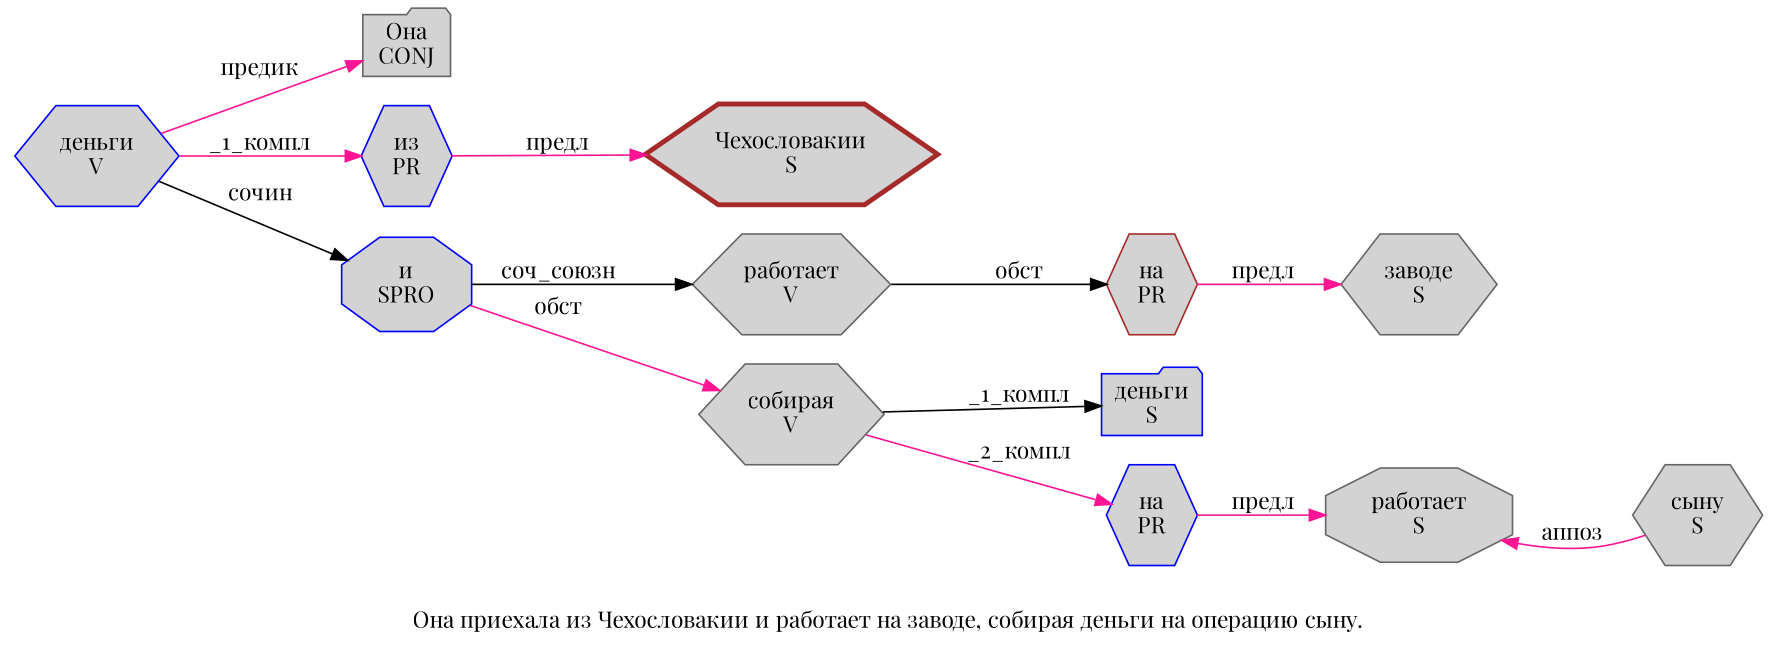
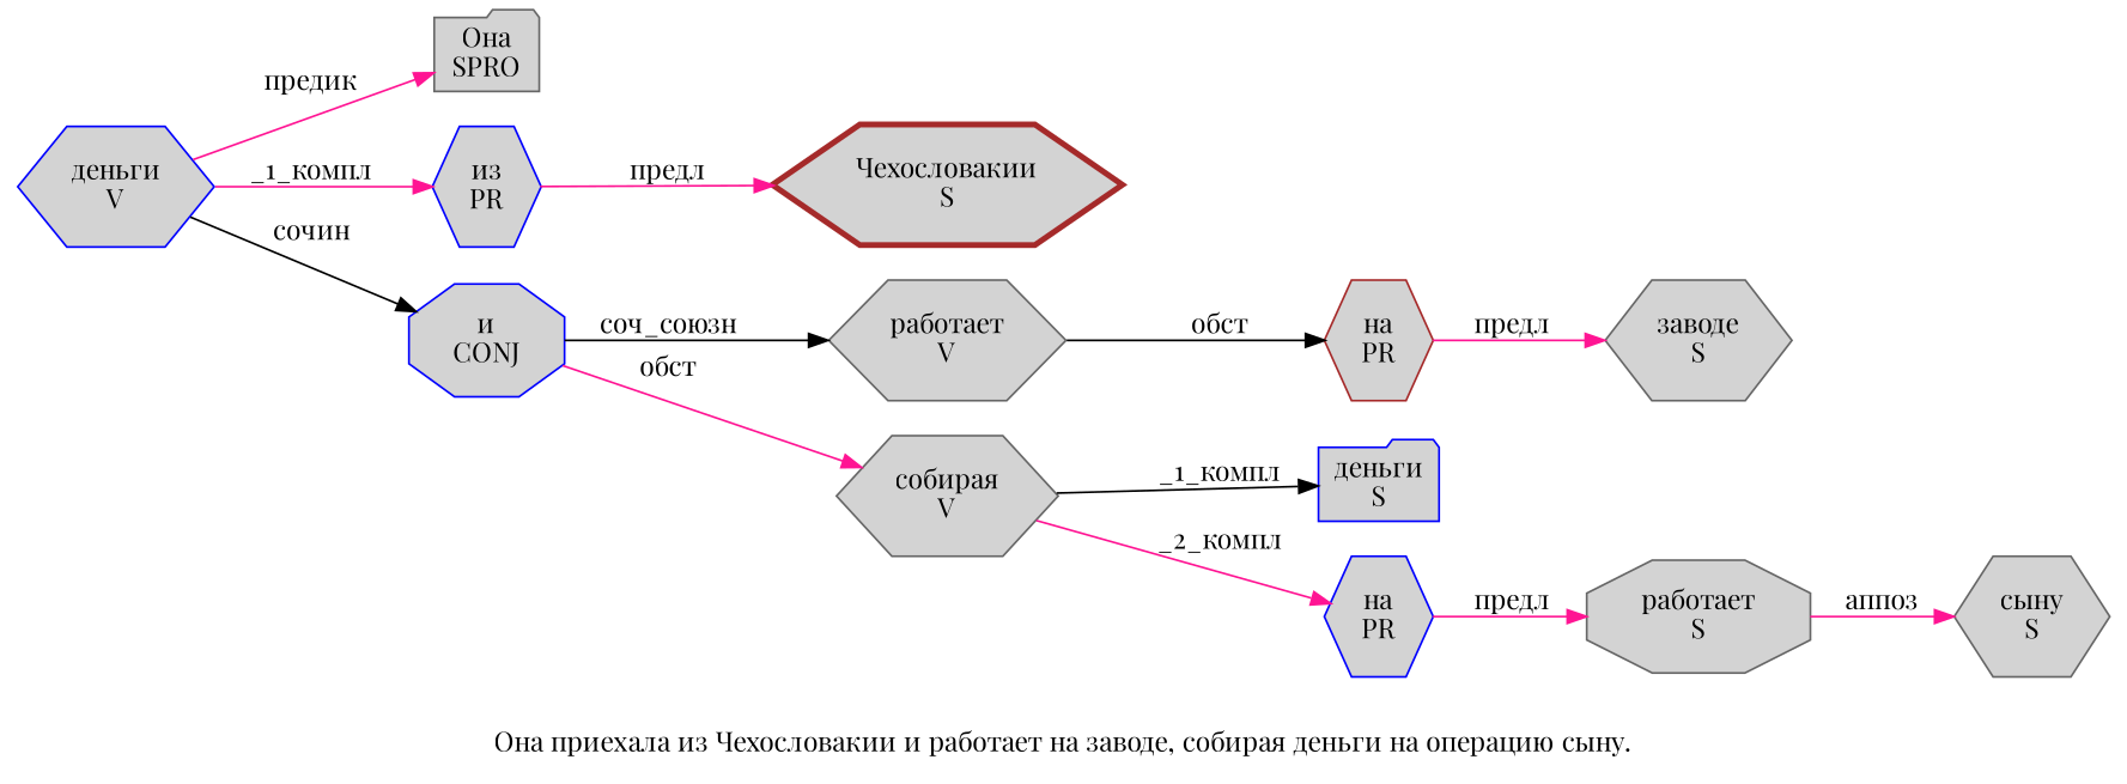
  digraph {
    fontname="Playfair Display"
    label="Она приехала из Чехословакии и работает на заводе, собирая деньги на операцию сыну."
    rankdir=LR
    node [color=gray40 fillcolor=lightgray fontname="Playfair Display" penwidth=1 shape=hexagon style=filled]
    edge [color=deeppink fontname="Playfair Display"]
-   n1 [label="Она\nCONJ" shape=folder]
+   n1 [label="Она\nSPRO" shape=folder]
    n2 [color=blue label="деньги\nV"]
    n3 [color=blue label="из\nPR"]
-   n4 [color=blue label="и\nSPRO" shape=octagon]
+   n4 [color=blue label="и\nCONJ" shape=octagon]
    n5 [color=brown label="Чехословакии\nS" penwidth=3]
    n6 [label="работает\nV"]
    n7 [label="собирая\nV"]
    n8 [color=brown label="на\nPR"]
    n9 [label="заводе\nS"]
    n10 [color=blue label="деньги\nS" shape=folder]
    n11 [color=blue label="на\nPR"]
    n12 [label="работает\nS" shape=octagon]
    n13 [label="сыну\nS"]
    n2 -> n1 [label="предик"]
    n2 -> n3 [label="_1_компл"]
    n2 -> n4 [color=black label="сочин"]
    n3 -> n5 [label="предл"]
    n4 -> n6 [color=black label="соч_союзн"]
    n4 -> n7 [label="обст"]
    n6 -> n8 [color=black label="обст"]
    n7 -> n10 [color=black label="_1_компл"]
    n7 -> n11 [label="_2_компл"]
    n8 -> n9 [label="предл"]
    n11 -> n12 [label="предл"]
-   n13 -> n12 [label="аппоз"]
+   n12 -> n13 [label="аппоз"]
  }
